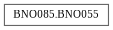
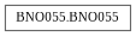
  digraph {
    rankdir=LR
    fontname="Liberation Serif"
-   n1 [color=grey40 fillcolor=white fontname="Liberation Serif" fontsize=10 height=0.2 label="BNO085.BNO055" shape=box style=filled width=0.4]
+   n1 [color=grey40 fillcolor=white fontname="Liberation Serif" fontsize=10 height=0.2 label="BNO055.BNO055" shape=box style=filled width=0.4]
  }
